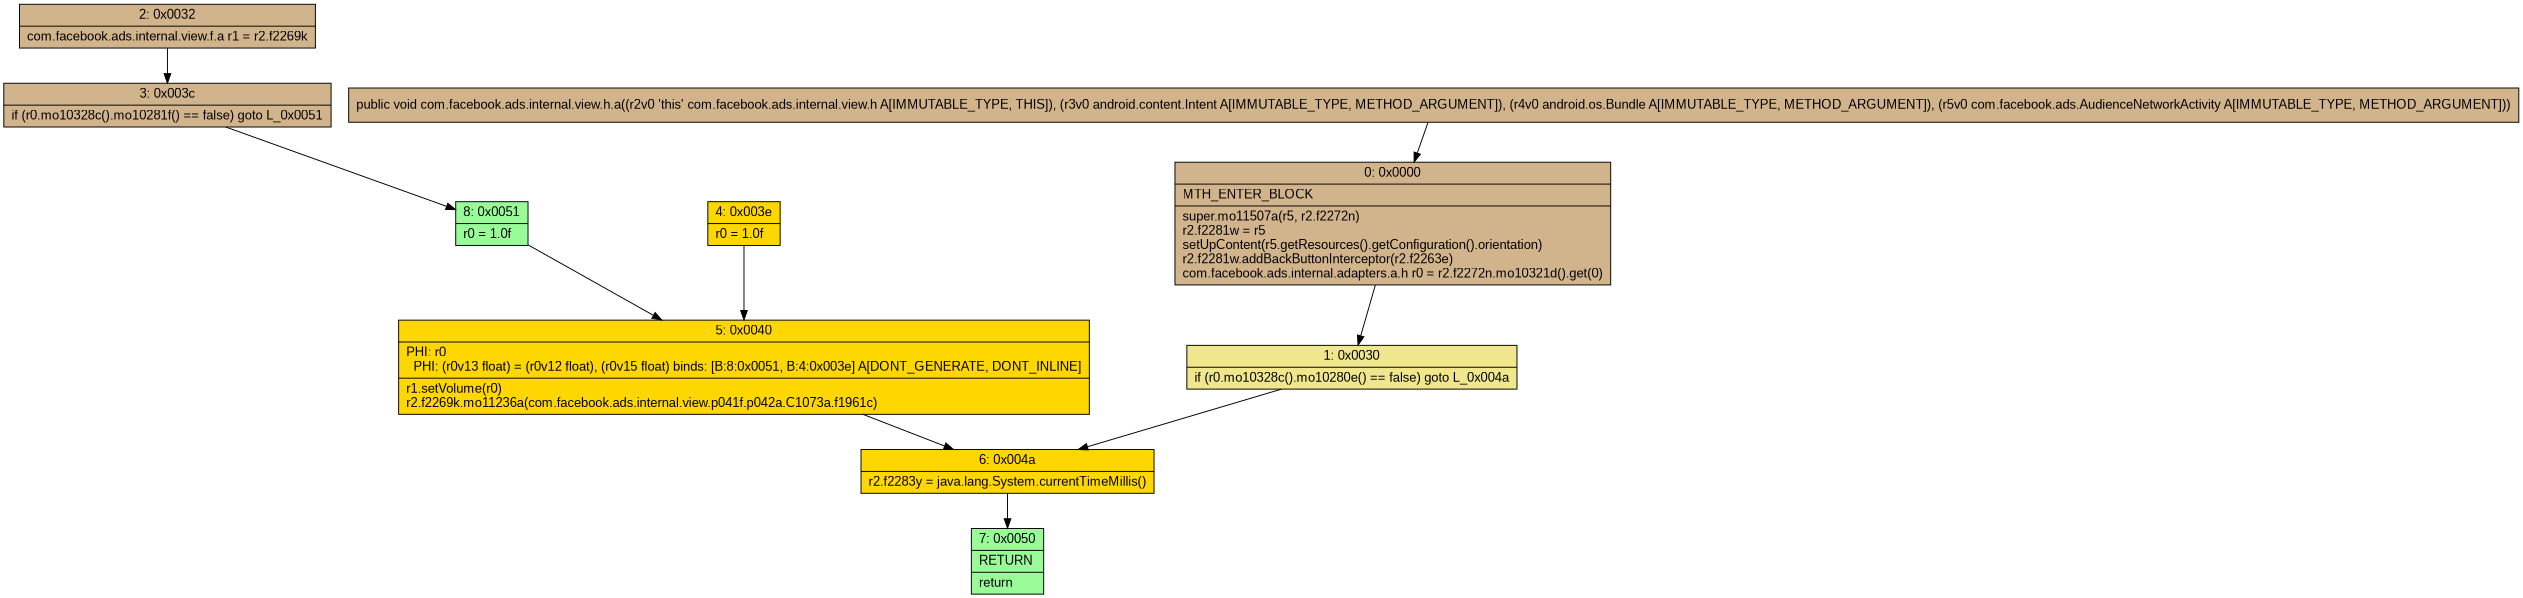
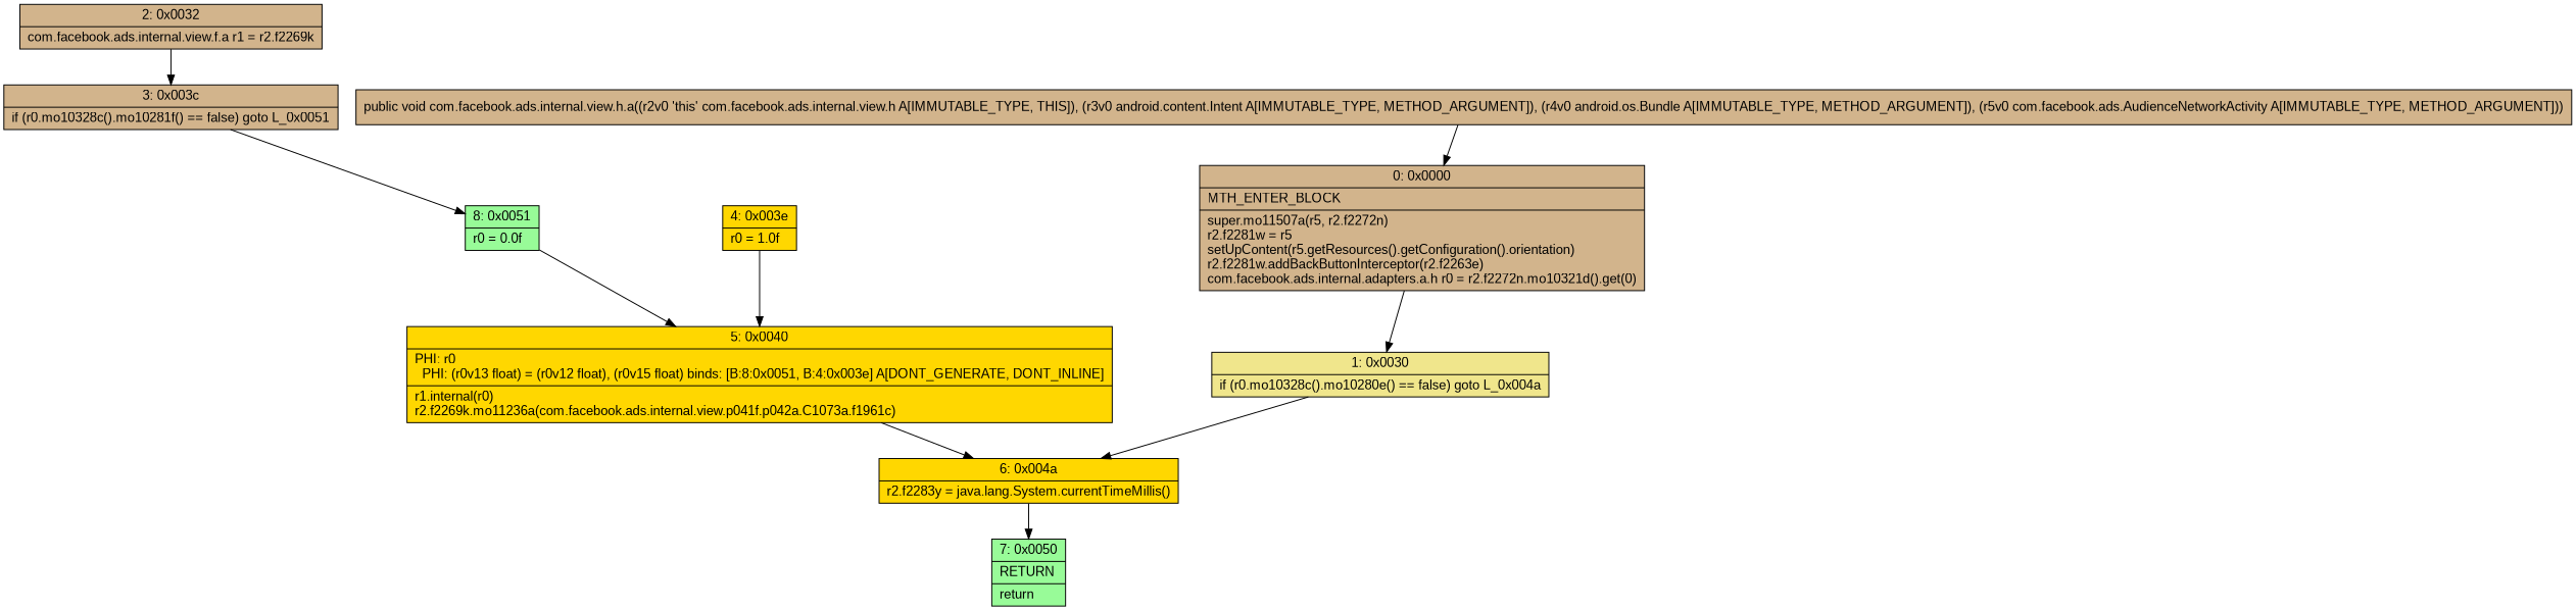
  digraph {
    fontname="Liberation Sans"
    node [fillcolor=tan fontname="Liberation Sans" shape=record style=filled]
    edge [fontname="Liberation Sans"]
    n1 [label="{0\:\ 0x0000|MTH_ENTER_BLOCK\l|super.mo11507a(r5, r2.f2272n)\lr2.f2281w = r5\lsetUpContent(r5.getResources().getConfiguration().orientation)\lr2.f2281w.addBackButtonInterceptor(r2.f2263e)\lcom.facebook.ads.internal.adapters.a.h r0 = r2.f2272n.mo10321d().get(0)\l}"]
    n2 [fillcolor=khaki label="{1\:\ 0x0030|if (r0.mo10328c().mo10280e() == false) goto L_0x004a\l}"]
    n3 [fillcolor=gold label="{6\:\ 0x004a|r2.f2283y = java.lang.System.currentTimeMillis()\l}"]
    n4 [label="{2\:\ 0x0032|com.facebook.ads.internal.view.f.a r1 = r2.f2269k\l}"]
    n5 [label="{3\:\ 0x003c|if (r0.mo10328c().mo10281f() == false) goto L_0x0051\l}"]
    n6 [fillcolor=palegreen label="{7\:\ 0x0050|RETURN\l|return\l}"]
-   n7 [fillcolor=palegreen label="{8\:\ 0x0051|r0 = 1.0f\l}"]
+   n7 [fillcolor=palegreen label="{8\:\ 0x0051|r0 = 0.0f\l}"]
    n8 [fillcolor=gold label="{4\:\ 0x003e|r0 = 1.0f\l}"]
-   n9 [fillcolor=gold label="{5\:\ 0x0040|PHI: r0 \l  PHI: (r0v13 float) = (r0v12 float), (r0v15 float) binds: [B:8:0x0051, B:4:0x003e] A[DONT_GENERATE, DONT_INLINE]\l|r1.setVolume(r0)\lr2.f2269k.mo11236a(com.facebook.ads.internal.view.p041f.p042a.C1073a.f1961c)\l}"]
+   n9 [fillcolor=gold label="{5\:\ 0x0040|PHI: r0 \l  PHI: (r0v13 float) = (r0v12 float), (r0v15 float) binds: [B:8:0x0051, B:4:0x003e] A[DONT_GENERATE, DONT_INLINE]\l|r1.internal(r0)\lr2.f2269k.mo11236a(com.facebook.ads.internal.view.p041f.p042a.C1073a.f1961c)\l}"]
    n10 [label="{public void com.facebook.ads.internal.view.h.a((r2v0 'this' com.facebook.ads.internal.view.h A[IMMUTABLE_TYPE, THIS]), (r3v0 android.content.Intent A[IMMUTABLE_TYPE, METHOD_ARGUMENT]), (r4v0 android.os.Bundle A[IMMUTABLE_TYPE, METHOD_ARGUMENT]), (r5v0 com.facebook.ads.AudienceNetworkActivity A[IMMUTABLE_TYPE, METHOD_ARGUMENT])) }"]
    n1 -> n2
    n2 -> n3
    n3 -> n6
    n4 -> n5
    n5 -> n7
    n7 -> n9
    n8 -> n9
    n9 -> n3
    n10 -> n1
  }
